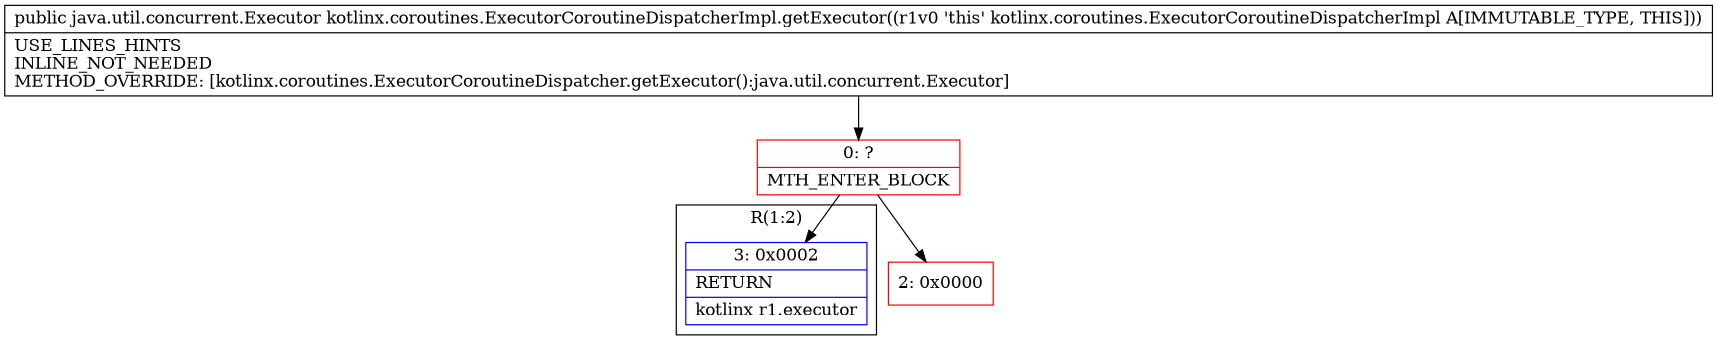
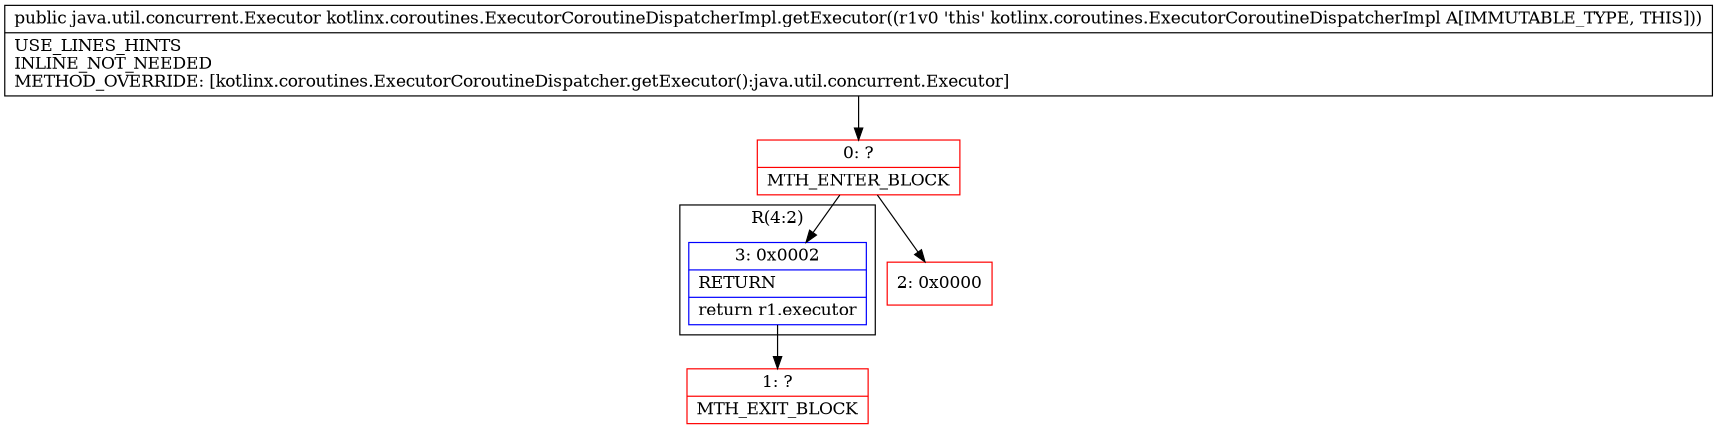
  digraph {
    node [color=red shape=record]
-   n1 [color=blue label="{3\:\ 0x0002|RETURN\l|kotlinx r1.executor\l}"]
+   n1 [color=blue label="{3\:\ 0x0002|RETURN\l|return r1.executor\l}"]
+   n2 [label="{1\:\ ?|MTH_EXIT_BLOCK\l}"]
    n3 [label="{0\:\ ?|MTH_ENTER_BLOCK\l}"]
    n4 [label="{2\:\ 0x0000}"]
    n5 [label="{public java.util.concurrent.Executor kotlinx.coroutines.ExecutorCoroutineDispatcherImpl.getExecutor((r1v0 'this' kotlinx.coroutines.ExecutorCoroutineDispatcherImpl A[IMMUTABLE_TYPE, THIS]))  | USE_LINES_HINTS\lINLINE_NOT_NEEDED\lMETHOD_OVERRIDE: [kotlinx.coroutines.ExecutorCoroutineDispatcher.getExecutor():java.util.concurrent.Executor]\l}" color=""]
    subgraph cluster_1 {
-     label="R(1:2)"
+     label="R(4:2)"
      n1
    }
+   n1 -> n2
    n3 -> n1
    n3 -> n4
    n5 -> n3
  }
